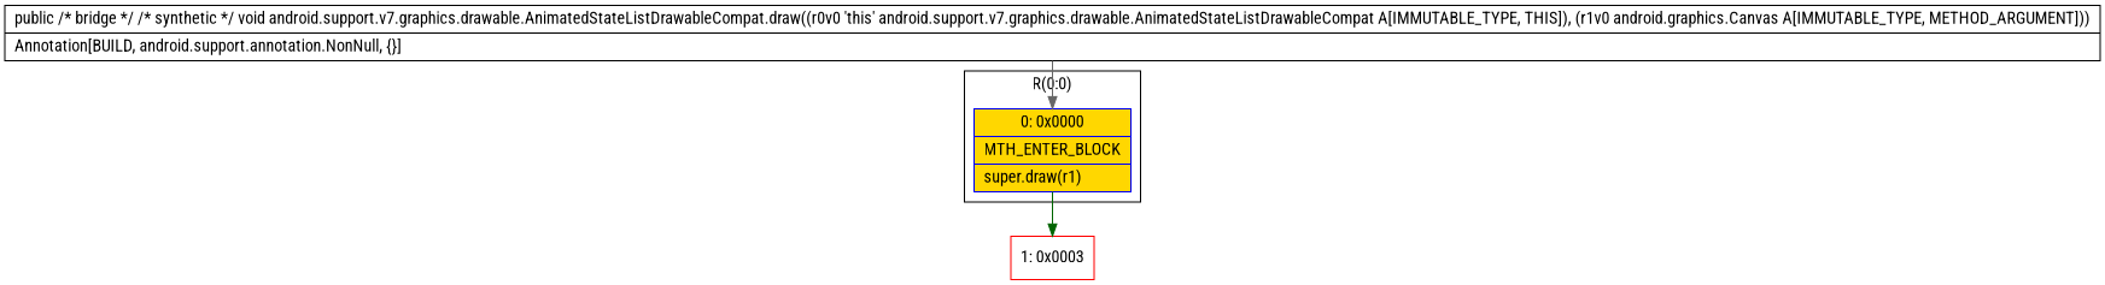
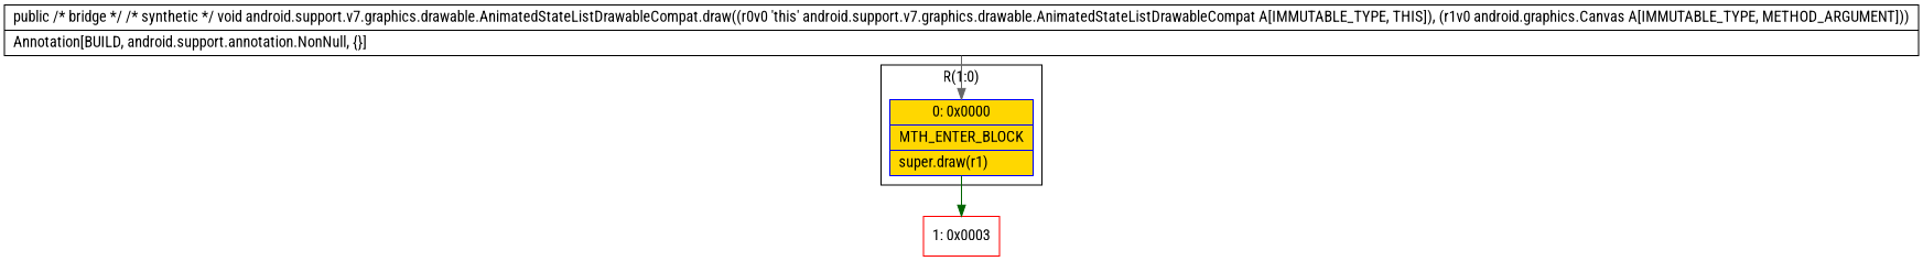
  digraph {
    fontname="Roboto Condensed"
    node [shape=record style=filled fillcolor=white fontname="Roboto Condensed"]
    edge [fontname="Roboto Condensed"]
    n1 [color=blue label="{0\:\ 0x0000|MTH_ENTER_BLOCK\l|super.draw(r1)\l}" fillcolor=gold]
    n2 [color=red label="{1\:\ 0x0003}"]
    n3 [label="{public \/* bridge *\/ \/* synthetic *\/ void android.support.v7.graphics.drawable.AnimatedStateListDrawableCompat.draw((r0v0 'this' android.support.v7.graphics.drawable.AnimatedStateListDrawableCompat A[IMMUTABLE_TYPE, THIS]), (r1v0 android.graphics.Canvas A[IMMUTABLE_TYPE, METHOD_ARGUMENT]))  | Annotation[BUILD, android.support.annotation.NonNull, \{\}]\l}"]
    subgraph cluster_1 {
-     label="R(0:0)"
+     label="R(1:0)"
      n1
    }
    n1 -> n2 [color=darkgreen]
    n3 -> n1 [color=gray40]
  }
